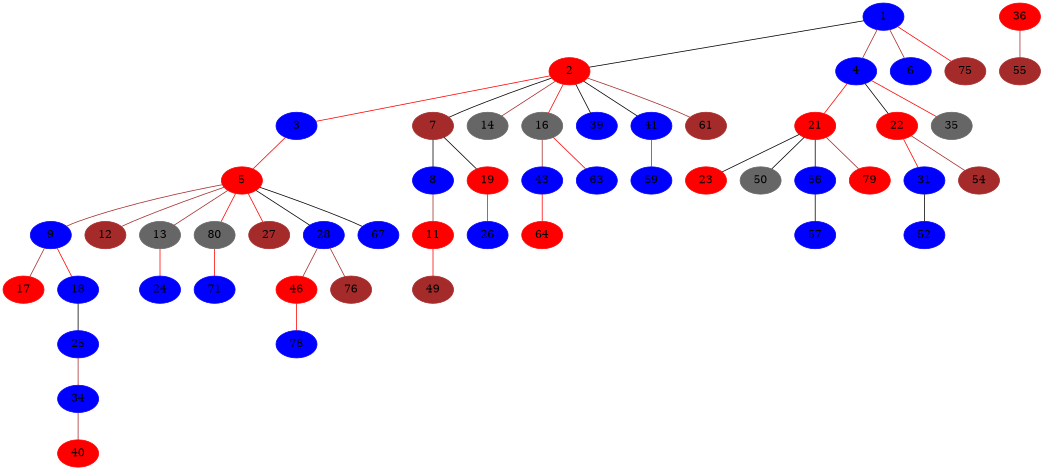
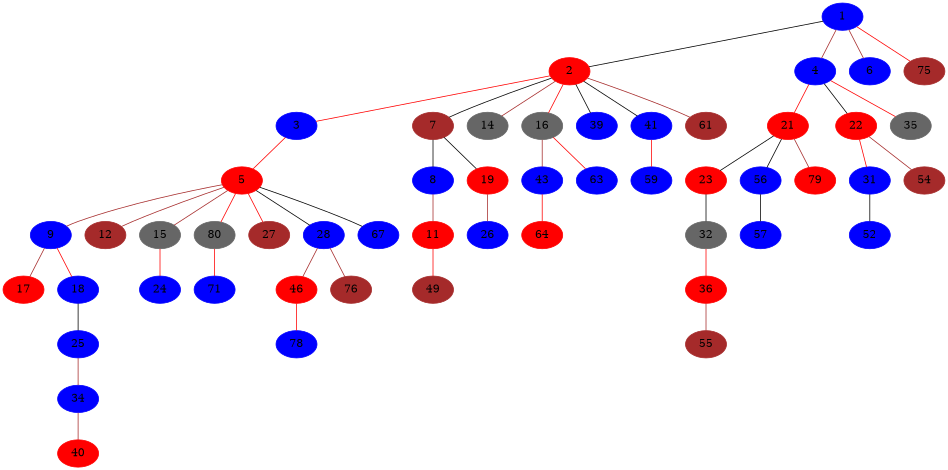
  graph {
    node [color=blue style=filled]
    edge [color=brown]
    1 [super="+58"]
    2 [color=red super="+15"]
    4
    6 [super="+48"]
    75 [color=brown]
    3
    7 [color=brown super="+65"]
    14 [color=gray40]
    16 [color=gray40 super="+62"]
    39 [super="+77"]
    41 [super="+44"]
    61 [color=brown]
    21 [color=red super="+33"]
    22 [color=red super="+60"]
    35 [color=gray40]
    5 [color=red super="+10"]
    8 [super="+72"]
    19 [color=red]
    43 [super="+53"]
    63 [super="+66"]
    59
    9 [super="+81"]
    12 [color=brown]
-   13 [color=gray40]
+   13 [color=gray40 label=15]
    n25 [color=gray40 label=80]
    27 [color=brown]
    28 [super="+37"]
    67
    23 [color=red super="+38"]
-   50 [color=gray40]
    56
    79 [color=red]
    31 [super="+51"]
    54 [color=brown]
    17 [color=red super="+30"]
    18 [super="+45"]
    24 [super="+29"]
    71 [super="+73"]
    46 [color=red super="+70"]
    76 [color=brown]
    11 [color=red]
    26
    49 [color=brown super="+80"]
    25
    64 [color=red]
    34 [super="+69"]
+   32 [color=gray40]
    57 [super="+68"]
    52
    36 [color=red super="+42"]
    40 [color=red super="+47"]
    78
    55 [color=brown]
    1 -- 2 [color=black]
    1 -- 4
    1 -- 6
    1 -- 75 [color=red]
    2 -- 3 [color=red]
    2 -- 7 [color=black]
    2 -- 14
    2 -- 16 [color=red]
    2 -- 39 [color=black]
    2 -- 41 [color=black]
    2 -- 61
    4 -- 21 [color=red]
    4 -- 22 [color=black]
    4 -- 35 [color=red]
    3 -- 5 [color=red]
    7 -- 8 [color=black]
    7 -- 19 [color=black]
    16 -- 43
    16 -- 63 [color=red]
    41 -- 59 [color=red]
    21 -- 23 [color=black]
-   21 -- 50 [color=black]
    21 -- 56 [color=black]
    21 -- 79
    22 -- 31 [color=red]
    22 -- 54
    5 -- 9
    5 -- 12
    5 -- 13
    5 -- n25 [color=red]
    5 -- 27 [color=red]
    5 -- 28 [color=black]
    5 -- 67 [color=black]
    8 -- 11
    19 -- 26
    43 -- 64 [color=red]
    9 -- 17
    9 -- 18 [color=red]
    13 -- 24 [color=red]
    n25 -- 71 [color=red]
    28 -- 46
    28 -- 76
+   23 -- 32 [color=black]
    56 -- 57 [color=black]
    31 -- 52 [color=black]
    18 -- 25 [color=black]
    46 -- 78 [color=red]
    11 -- 49 [color=red]
    25 -- 34
    34 -- 40
+   32 -- 36 [color=red]
    36 -- 55
  }
